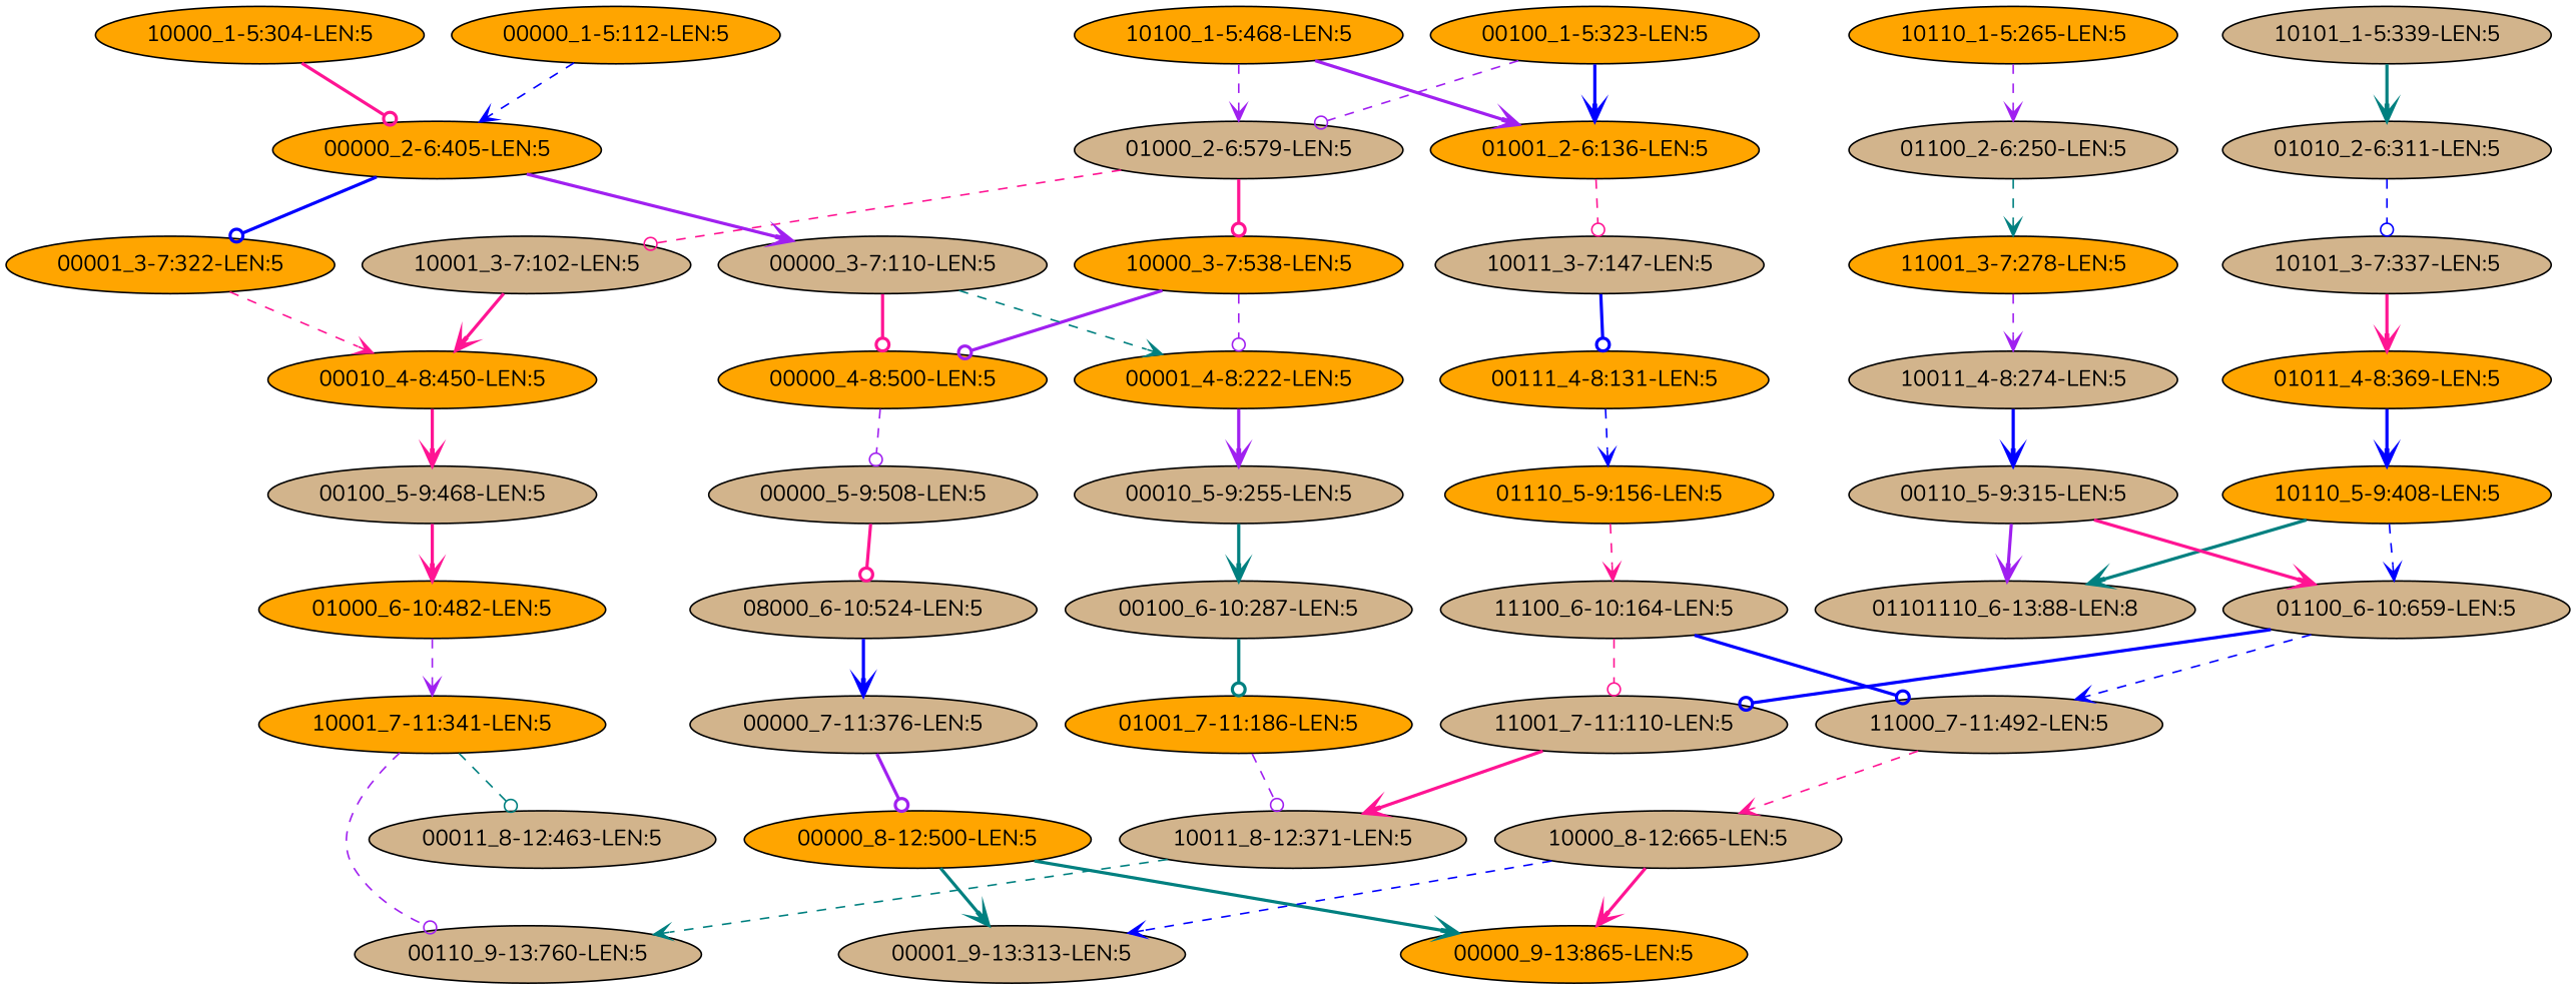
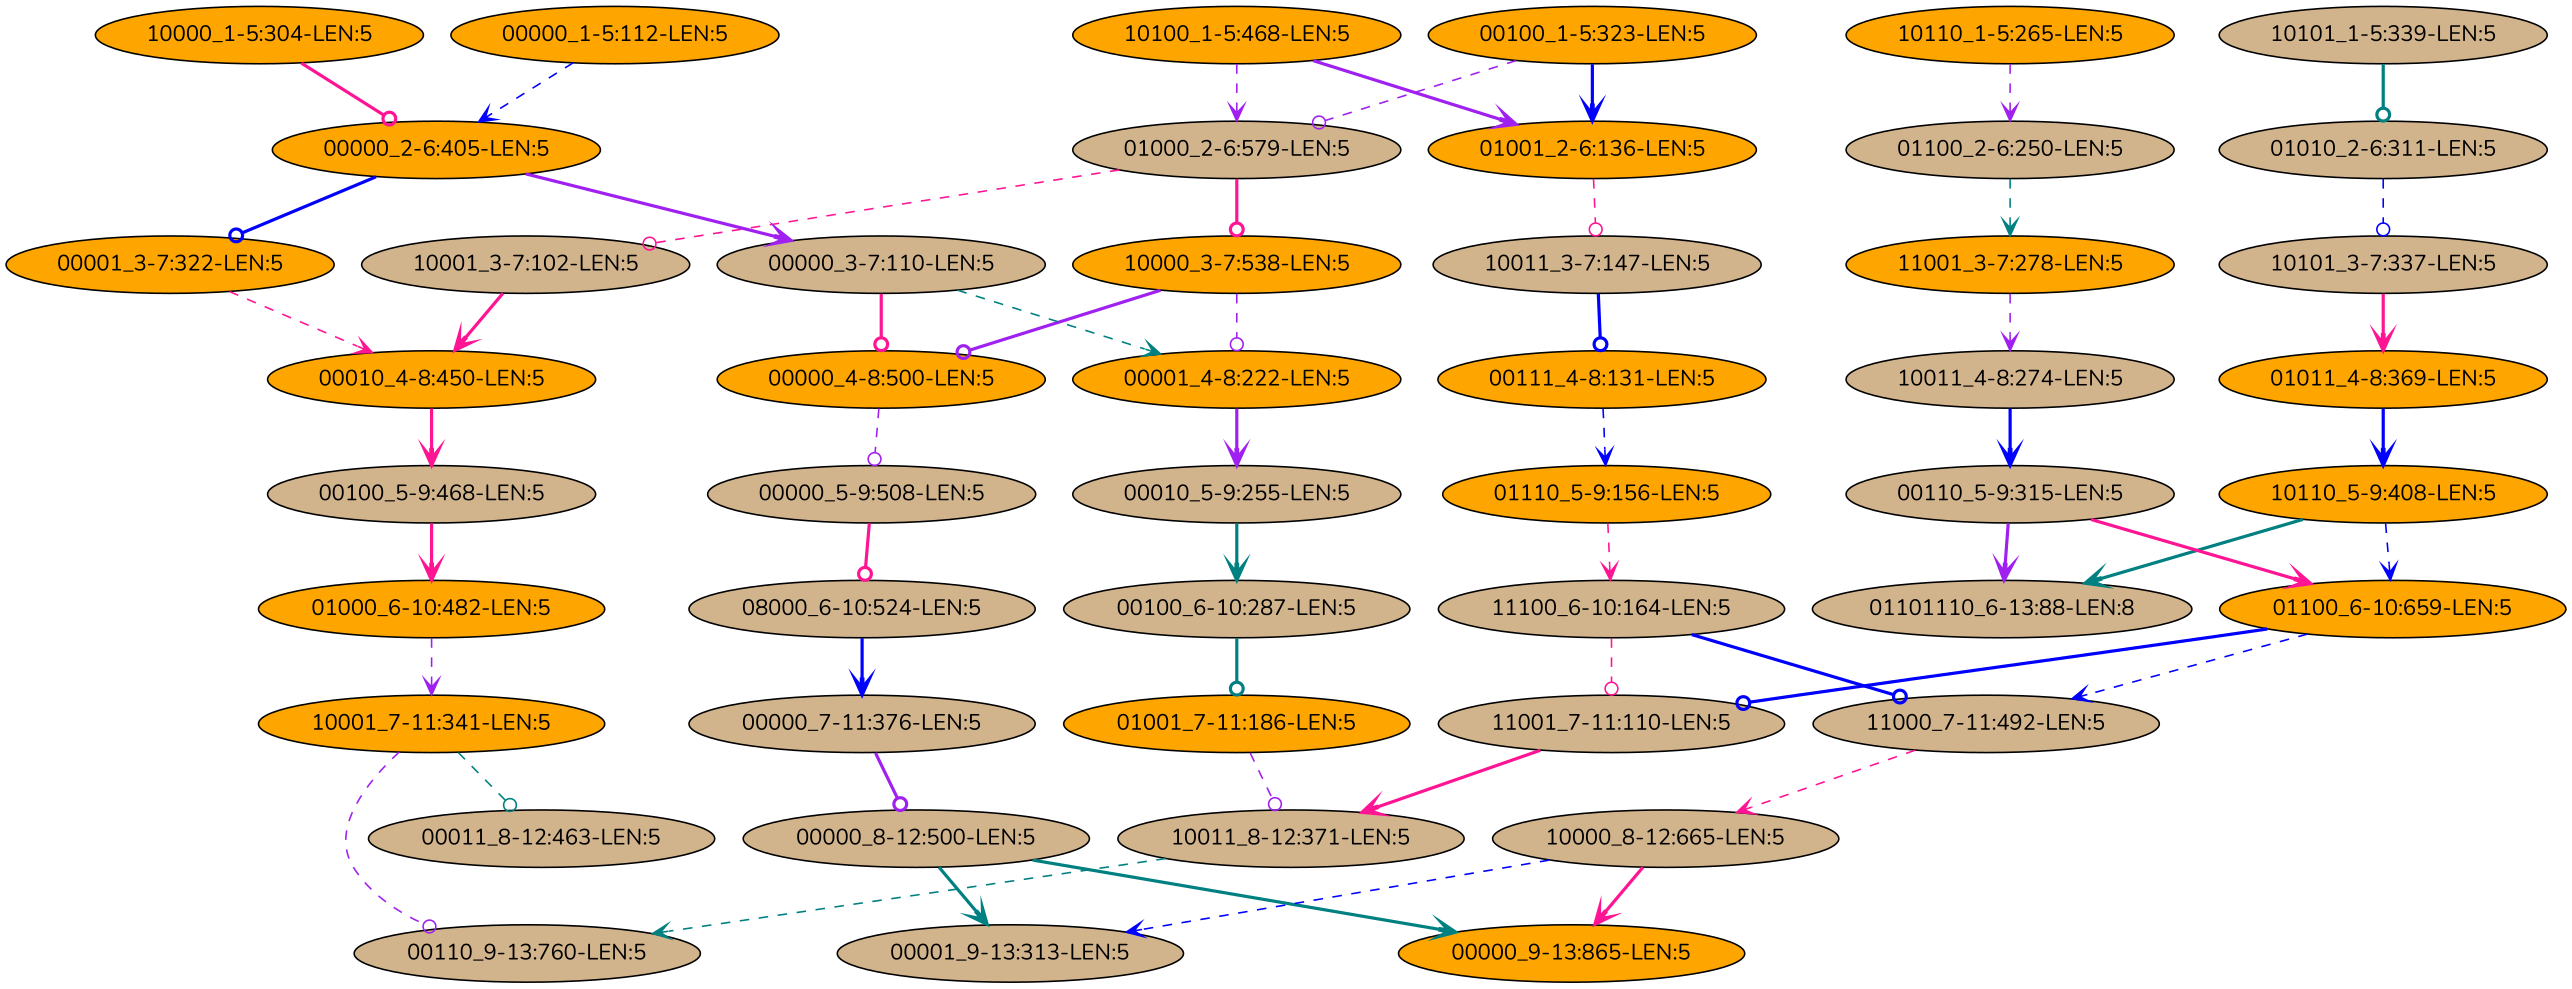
  digraph {
    fontname=Nunito
    node [fillcolor=tan fontname=Nunito style=filled]
    edge [arrowhead=vee color=deeppink fontname=Nunito style=bold]
    "00111_4-8:131-LEN:5" [fillcolor=orange]
    "01110_5-9:156-LEN:5" [fillcolor=orange]
    "11100_6-10:164-LEN:5"
    "11000_7-11:492-LEN:5"
    "11001_7-11:110-LEN:5"
    "00010_5-9:255-LEN:5"
    "00100_6-10:287-LEN:5"
    "01001_7-11:186-LEN:5" [fillcolor=orange]
    "10011_8-12:371-LEN:5"
-   "00000_8-12:500-LEN:5" [fillcolor=orange]
+   "00000_8-12:500-LEN:5"
    "00001_9-13:313-LEN:5"
    "00000_9-13:865-LEN:5" [fillcolor=orange]
    "01011_4-8:369-LEN:5" [fillcolor=orange]
    "10110_5-9:408-LEN:5" [fillcolor=orange]
    "01101110_6-13:88-LEN:8"
-   "01100_6-10:659-LEN:5"
+   "01100_6-10:659-LEN:5" [fillcolor=orange]
    "00001_3-7:322-LEN:5" [fillcolor=orange]
    "00010_4-8:450-LEN:5" [fillcolor=orange]
    "00100_5-9:468-LEN:5"
    "01000_6-10:482-LEN:5" [fillcolor=orange]
    "00000_7-11:376-LEN:5"
    "10000_8-12:665-LEN:5"
    "10110_1-5:265-LEN:5" [fillcolor=orange]
    "01100_2-6:250-LEN:5"
    "11001_3-7:278-LEN:5" [fillcolor=orange]
    "10011_4-8:274-LEN:5"
    "01000_2-6:579-LEN:5"
    "10001_3-7:102-LEN:5"
    "10000_3-7:538-LEN:5" [fillcolor=orange]
    "00000_4-8:500-LEN:5" [fillcolor=orange]
    "00001_4-8:222-LEN:5" [fillcolor=orange]
    "00000_5-9:508-LEN:5"
    "10001_7-11:341-LEN:5" [fillcolor=orange]
    "00110_9-13:760-LEN:5"
    "00011_8-12:463-LEN:5"
    "10011_3-7:147-LEN:5"
    n37 [label="08000_6-10:524-LEN:5"]
    "01010_2-6:311-LEN:5"
    "10101_3-7:337-LEN:5"
    "00110_5-9:315-LEN:5"
    "00000_3-7:110-LEN:5"
    "10100_1-5:468-LEN:5" [fillcolor=orange]
    "01001_2-6:136-LEN:5" [fillcolor=orange]
    "00100_1-5:323-LEN:5" [fillcolor=orange]
    "10000_1-5:304-LEN:5" [fillcolor=orange]
    "00000_2-6:405-LEN:5" [fillcolor=orange]
    "00000_1-5:112-LEN:5" [fillcolor=orange]
    "10101_1-5:339-LEN:5"
    "00111_4-8:131-LEN:5" -> "01110_5-9:156-LEN:5" [color=blue style=dashed]
    "01110_5-9:156-LEN:5" -> "11100_6-10:164-LEN:5" [style=dashed]
    "11100_6-10:164-LEN:5" -> "11000_7-11:492-LEN:5" [arrowhead=odot color=blue]
    "11100_6-10:164-LEN:5" -> "11001_7-11:110-LEN:5" [arrowhead=odot style=dashed]
    "11000_7-11:492-LEN:5" -> "10000_8-12:665-LEN:5" [style=dashed]
    "11001_7-11:110-LEN:5" -> "10011_8-12:371-LEN:5"
    "00010_5-9:255-LEN:5" -> "00100_6-10:287-LEN:5" [color=teal]
    "00100_6-10:287-LEN:5" -> "01001_7-11:186-LEN:5" [arrowhead=odot color=teal]
    "01001_7-11:186-LEN:5" -> "10011_8-12:371-LEN:5" [arrowhead=odot color=purple style=dashed]
    "10011_8-12:371-LEN:5" -> "00110_9-13:760-LEN:5" [color=teal style=dashed]
    "00000_8-12:500-LEN:5" -> "00001_9-13:313-LEN:5" [color=teal]
    "00000_8-12:500-LEN:5" -> "00000_9-13:865-LEN:5" [color=teal]
    "01011_4-8:369-LEN:5" -> "10110_5-9:408-LEN:5" [color=blue]
    "10110_5-9:408-LEN:5" -> "01101110_6-13:88-LEN:8" [color=teal]
    "10110_5-9:408-LEN:5" -> "01100_6-10:659-LEN:5" [color=blue style=dashed]
    "01100_6-10:659-LEN:5" -> "11000_7-11:492-LEN:5" [color=blue style=dashed]
    "01100_6-10:659-LEN:5" -> "11001_7-11:110-LEN:5" [arrowhead=odot color=blue]
    "00001_3-7:322-LEN:5" -> "00010_4-8:450-LEN:5" [style=dashed]
    "00010_4-8:450-LEN:5" -> "00100_5-9:468-LEN:5"
    "00100_5-9:468-LEN:5" -> "01000_6-10:482-LEN:5"
    "01000_6-10:482-LEN:5" -> "10001_7-11:341-LEN:5" [color=purple style=dashed]
    "00000_7-11:376-LEN:5" -> "00000_8-12:500-LEN:5" [arrowhead=odot color=purple]
    "10000_8-12:665-LEN:5" -> "00001_9-13:313-LEN:5" [color=blue style=dashed]
    "10000_8-12:665-LEN:5" -> "00000_9-13:865-LEN:5"
    "10110_1-5:265-LEN:5" -> "01100_2-6:250-LEN:5" [color=purple style=dashed]
    "01100_2-6:250-LEN:5" -> "11001_3-7:278-LEN:5" [color=teal style=dashed]
    "11001_3-7:278-LEN:5" -> "10011_4-8:274-LEN:5" [color=purple style=dashed]
    "10011_4-8:274-LEN:5" -> "00110_5-9:315-LEN:5" [color=blue]
    "01000_2-6:579-LEN:5" -> "10001_3-7:102-LEN:5" [arrowhead=odot style=dashed]
    "01000_2-6:579-LEN:5" -> "10000_3-7:538-LEN:5" [arrowhead=odot]
    "10001_3-7:102-LEN:5" -> "00010_4-8:450-LEN:5"
    "10000_3-7:538-LEN:5" -> "00000_4-8:500-LEN:5" [arrowhead=odot color=purple]
    "10000_3-7:538-LEN:5" -> "00001_4-8:222-LEN:5" [arrowhead=odot color=purple style=dashed]
    "00000_4-8:500-LEN:5" -> "00000_5-9:508-LEN:5" [arrowhead=odot color=purple style=dashed]
    "00001_4-8:222-LEN:5" -> "00010_5-9:255-LEN:5" [color=purple]
    "00000_5-9:508-LEN:5" -> n37 [arrowhead=odot]
    "10001_7-11:341-LEN:5" -> "00110_9-13:760-LEN:5" [arrowhead=odot color=purple style=dashed]
    "10001_7-11:341-LEN:5" -> "00011_8-12:463-LEN:5" [arrowhead=odot color=teal style=dashed]
    "10011_3-7:147-LEN:5" -> "00111_4-8:131-LEN:5" [arrowhead=odot color=blue]
    n37 -> "00000_7-11:376-LEN:5" [color=blue]
    "01010_2-6:311-LEN:5" -> "10101_3-7:337-LEN:5" [arrowhead=odot color=blue style=dashed]
    "10101_3-7:337-LEN:5" -> "01011_4-8:369-LEN:5"
    "00110_5-9:315-LEN:5" -> "01101110_6-13:88-LEN:8" [color=purple]
    "00110_5-9:315-LEN:5" -> "01100_6-10:659-LEN:5"
    "00000_3-7:110-LEN:5" -> "00000_4-8:500-LEN:5" [arrowhead=odot]
    "00000_3-7:110-LEN:5" -> "00001_4-8:222-LEN:5" [color=teal style=dashed]
    "10100_1-5:468-LEN:5" -> "01000_2-6:579-LEN:5" [color=purple style=dashed]
    "10100_1-5:468-LEN:5" -> "01001_2-6:136-LEN:5" [color=purple]
    "01001_2-6:136-LEN:5" -> "10011_3-7:147-LEN:5" [arrowhead=odot style=dashed]
    "00100_1-5:323-LEN:5" -> "01000_2-6:579-LEN:5" [arrowhead=odot color=purple style=dashed]
    "00100_1-5:323-LEN:5" -> "01001_2-6:136-LEN:5" [color=blue]
    "10000_1-5:304-LEN:5" -> "00000_2-6:405-LEN:5" [arrowhead=odot]
    "00000_2-6:405-LEN:5" -> "00001_3-7:322-LEN:5" [arrowhead=odot color=blue]
    "00000_2-6:405-LEN:5" -> "00000_3-7:110-LEN:5" [color=purple]
    "00000_1-5:112-LEN:5" -> "00000_2-6:405-LEN:5" [color=blue style=dashed]
-   "10101_1-5:339-LEN:5" -> "01010_2-6:311-LEN:5" [color=teal]
+   "10101_1-5:339-LEN:5" -> "01010_2-6:311-LEN:5" [arrowhead=odot color=teal]
  }
